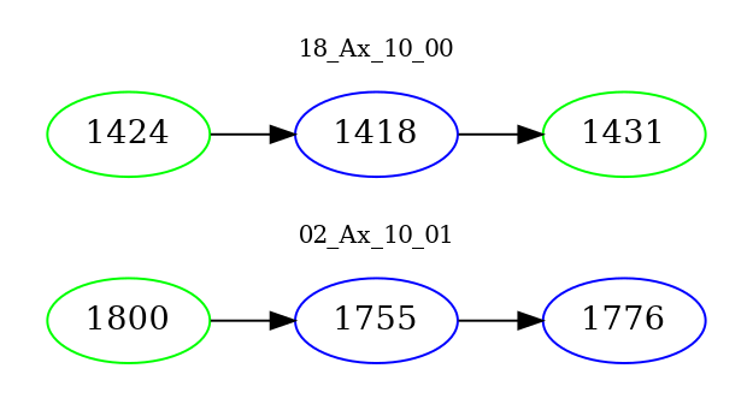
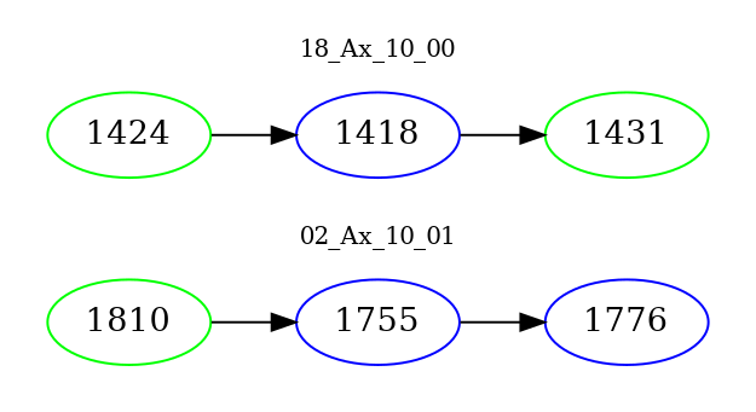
  digraph {
    rankdir=LR
    node [color=green]
    edge [color=black]
-   n1 [label=1800]
+   n1 [label=1810]
    n2 [color=blue label=1755]
    n3 [color=blue label=1776]
    n4 [label=1424]
    n5 [color=blue label=1418]
    n6 [label=1431]
    subgraph cluster_1 {
      color=white
      fontsize=10
      label="02_Ax_10_01"
      n1
      n2
      n3
    }
    subgraph cluster_2 {
      color=white
      fontsize=10
      label="18_Ax_10_00"
      n4
      n5
      n6
    }
    n1 -> n2
    n2 -> n3
    n4 -> n5
    n5 -> n6
  }
